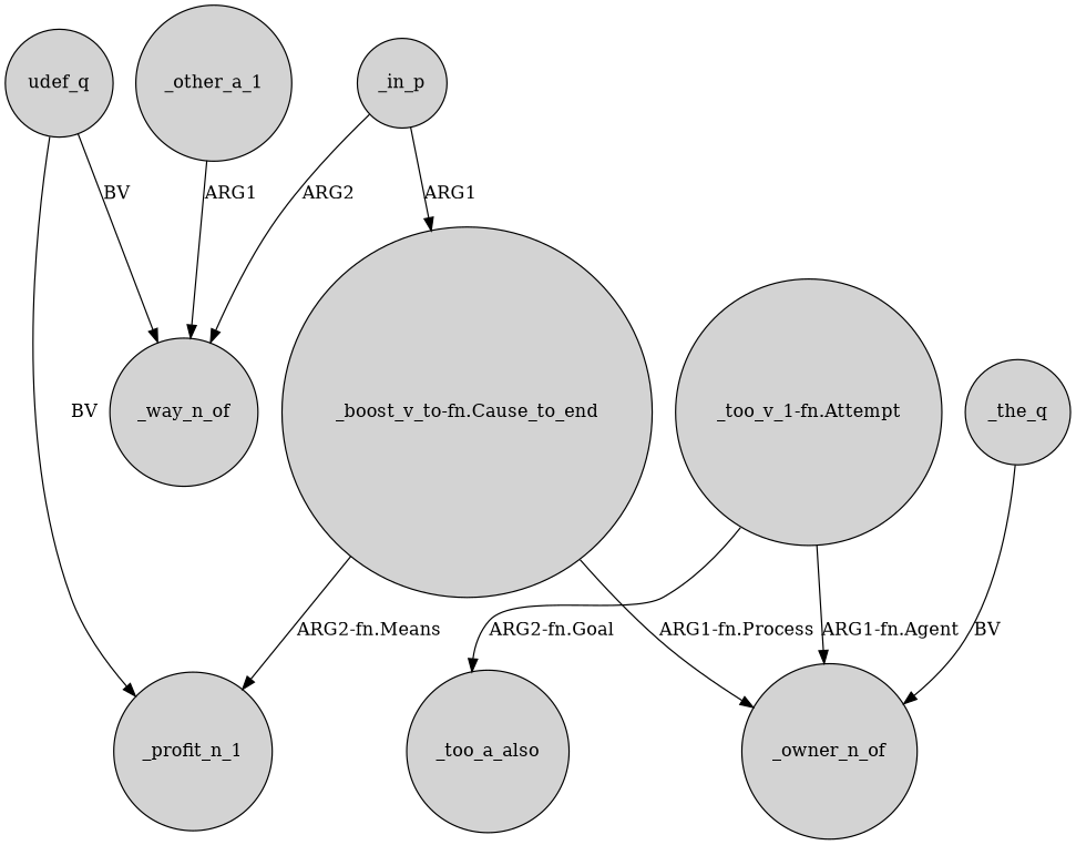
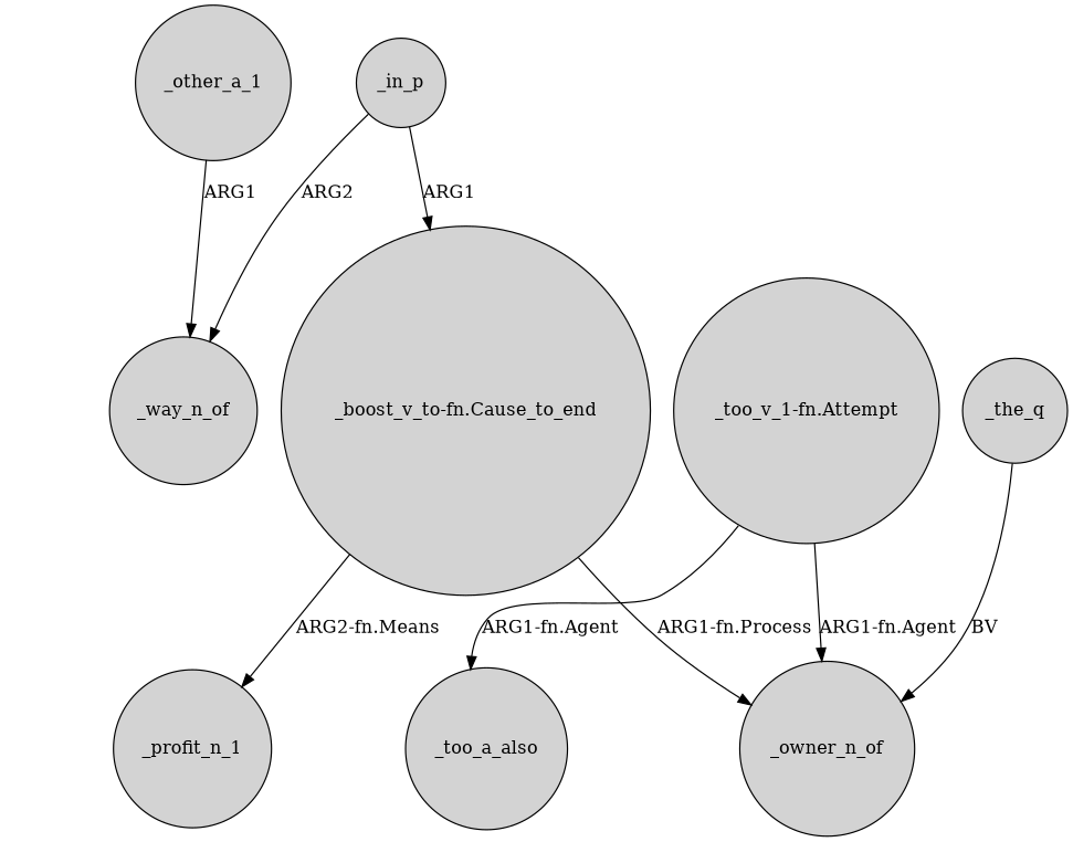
  digraph {
    node [shape=circle style=filled]
-   udef_q
    _profit_n_1
    _way_n_of
    _in_p
    "_boost_v_to-fn.Cause_to_end"
    _owner_n_of
    n7 [label="_too_v_1-fn.Attempt"]
    _too_a_also
    _the_q
    _other_a_1
-   udef_q -> _profit_n_1 [label=BV]
-   udef_q -> _way_n_of [label=BV]
    _in_p -> _way_n_of [label=ARG2]
    _in_p -> "_boost_v_to-fn.Cause_to_end" [label=ARG1]
    "_boost_v_to-fn.Cause_to_end" -> _profit_n_1 [label="ARG2-fn.Means"]
    "_boost_v_to-fn.Cause_to_end" -> _owner_n_of [label="ARG1-fn.Process"]
    n7 -> _owner_n_of [label="ARG1-fn.Agent"]
-   n7 -> _too_a_also [label="ARG2-fn.Goal"]
+   n7 -> _too_a_also [label="ARG1-fn.Agent"]
    _the_q -> _owner_n_of [label=BV]
    _other_a_1 -> _way_n_of [label=ARG1]
  }
